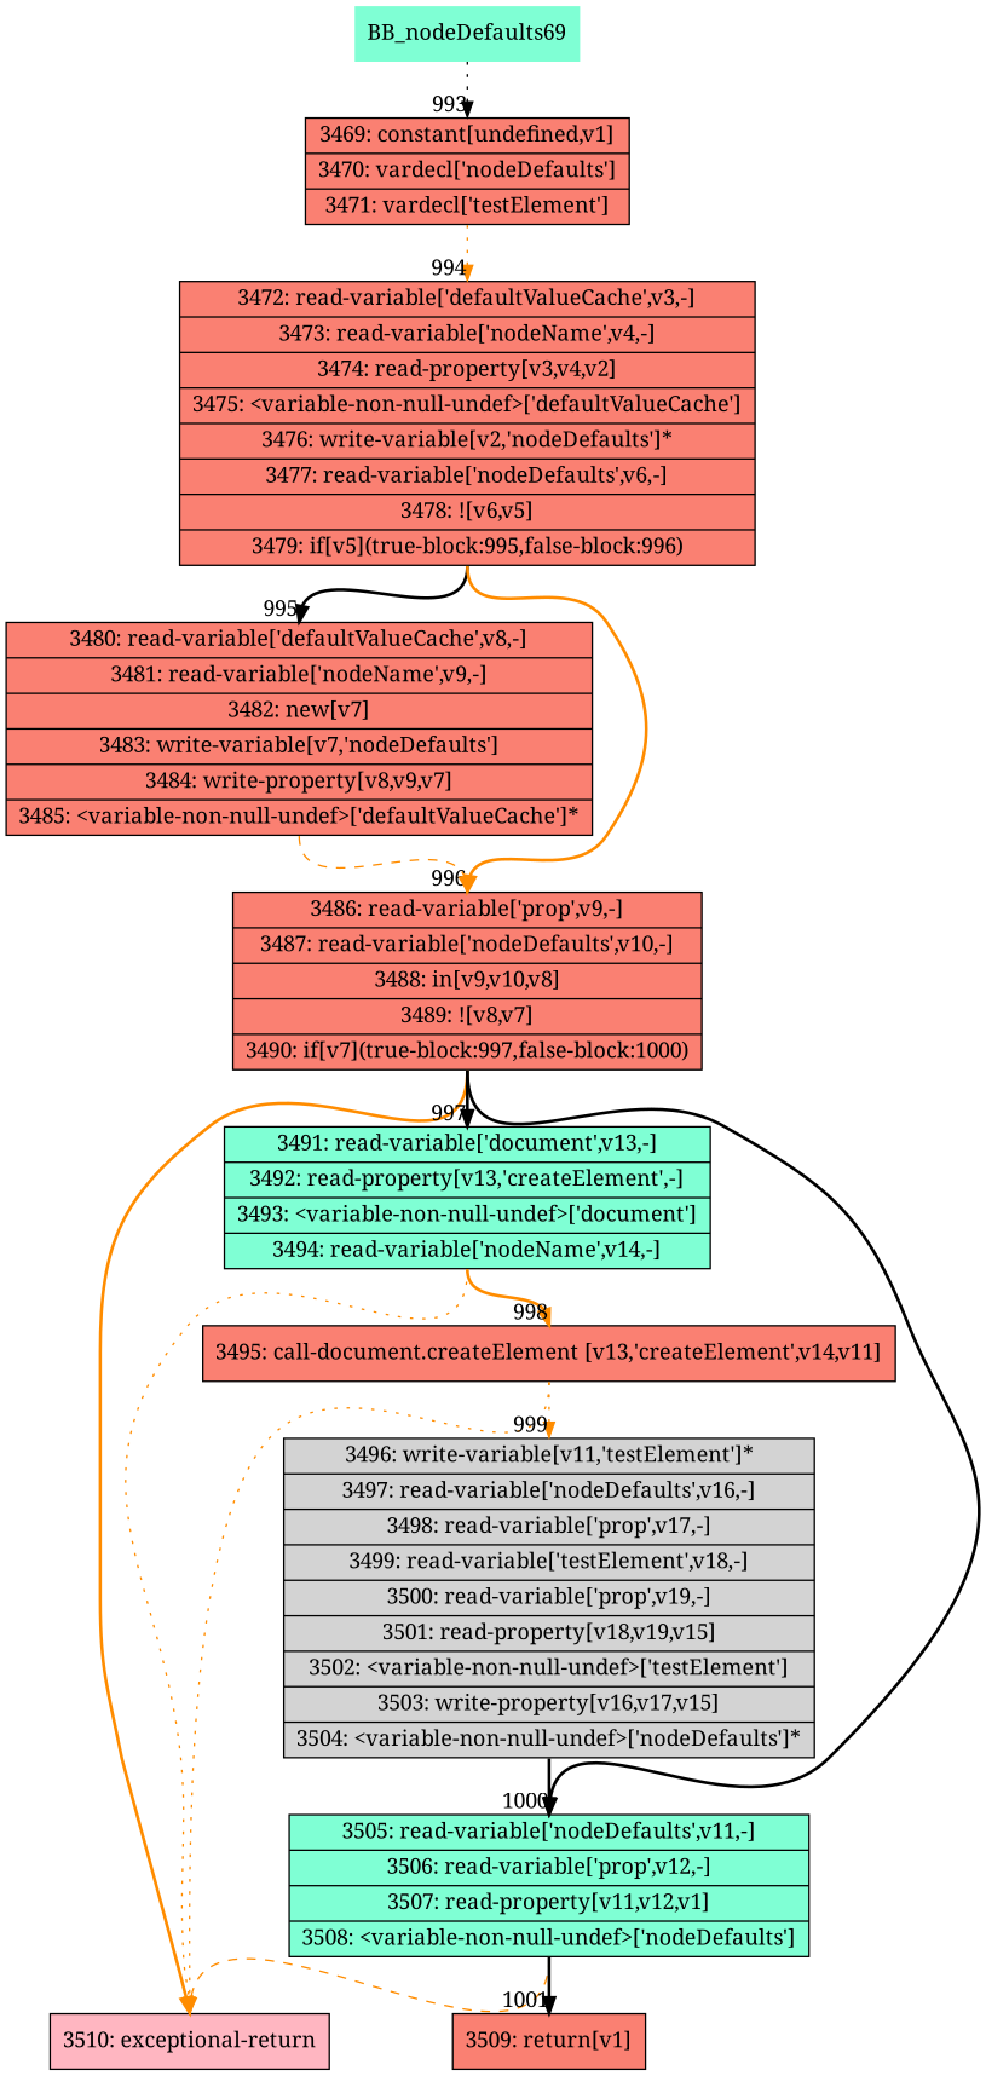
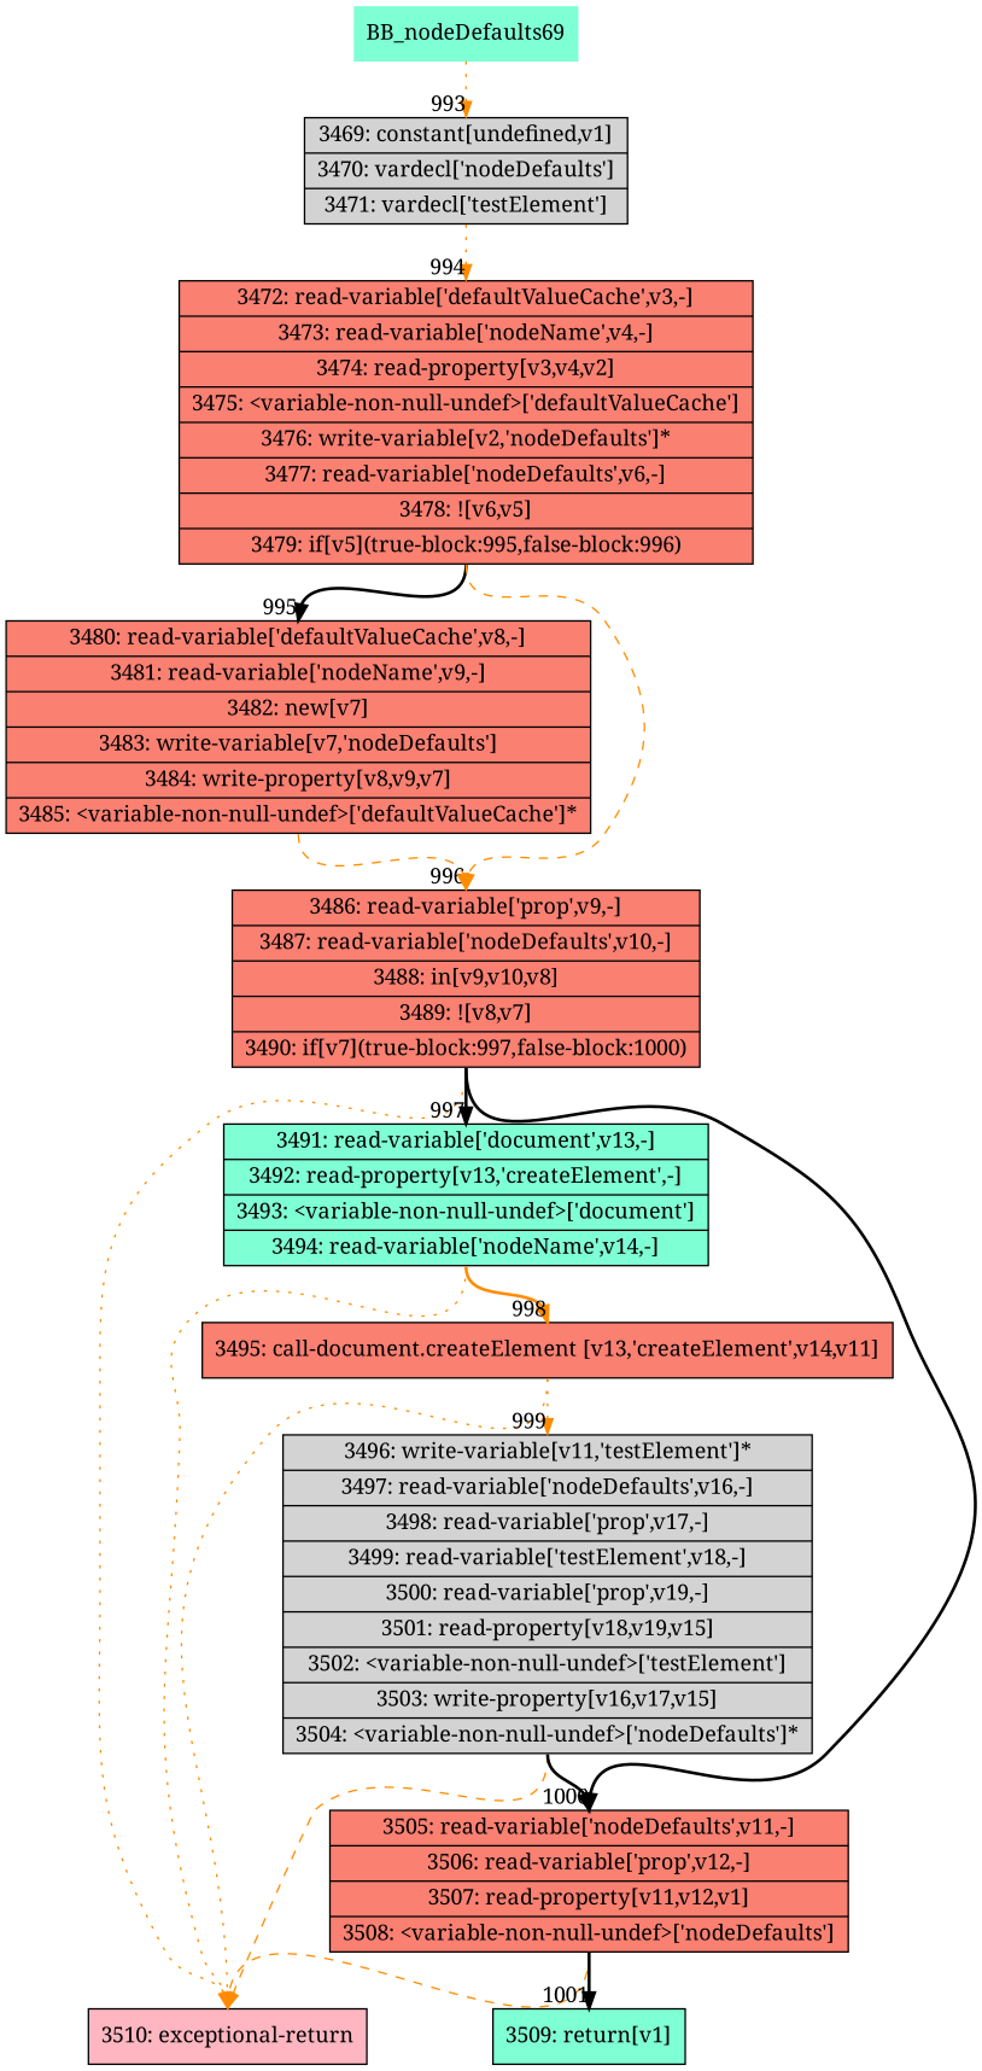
  digraph {
    fontname="Noto Serif"
    rankdir=TD
    node [fillcolor=salmon fontname="Noto Serif" shape=record style=filled]
    edge [color=darkorange fontname="Noto Serif" headport=n style=bold tailport=s]
    n1 [fillcolor=aquamarine label=BB_nodeDefaults69 shape=none]
-   n2 [label="{3469: constant[undefined,v1]|3470: vardecl['nodeDefaults']|3471: vardecl['testElement']}"]
+   n2 [fillcolor=lightgrey label="{3469: constant[undefined,v1]|3470: vardecl['nodeDefaults']|3471: vardecl['testElement']}"]
    n3 [label="{3472: read-variable['defaultValueCache',v3,-]|3473: read-variable['nodeName',v4,-]|3474: read-property[v3,v4,v2]|3475: \<variable-non-null-undef\>['defaultValueCache']|3476: write-variable[v2,'nodeDefaults']*|3477: read-variable['nodeDefaults',v6,-]|3478: ![v6,v5]|3479: if[v5](true-block:995,false-block:996)}"]
    n4 [label="{3480: read-variable['defaultValueCache',v8,-]|3481: read-variable['nodeName',v9,-]|3482: new[v7]|3483: write-variable[v7,'nodeDefaults']|3484: write-property[v8,v9,v7]|3485: \<variable-non-null-undef\>['defaultValueCache']*}"]
    n5 [label="{3486: read-variable['prop',v9,-]|3487: read-variable['nodeDefaults',v10,-]|3488: in[v9,v10,v8]|3489: ![v8,v7]|3490: if[v7](true-block:997,false-block:1000)}"]
    n6 [fillcolor=lightpink label="{3510: exceptional-return}"]
    n7 [fillcolor=aquamarine label="{3491: read-variable['document',v13,-]|3492: read-property[v13,'createElement',-]|3493: \<variable-non-null-undef\>['document']|3494: read-variable['nodeName',v14,-]}"]
-   n8 [fillcolor=aquamarine label="{3505: read-variable['nodeDefaults',v11,-]|3506: read-variable['prop',v12,-]|3507: read-property[v11,v12,v1]|3508: \<variable-non-null-undef\>['nodeDefaults']}"]
+   n8 [label="{3505: read-variable['nodeDefaults',v11,-]|3506: read-variable['prop',v12,-]|3507: read-property[v11,v12,v1]|3508: \<variable-non-null-undef\>['nodeDefaults']}"]
    n9 [label="{3495: call-document.createElement [v13,'createElement',v14,v11]}"]
-   n10 [label="{3509: return[v1]}"]
+   n10 [fillcolor=aquamarine label="{3509: return[v1]}"]
    n11 [fillcolor=lightgrey label="{3496: write-variable[v11,'testElement']*|3497: read-variable['nodeDefaults',v16,-]|3498: read-variable['prop',v17,-]|3499: read-variable['testElement',v18,-]|3500: read-variable['prop',v19,-]|3501: read-property[v18,v19,v15]|3502: \<variable-non-null-undef\>['testElement']|3503: write-property[v16,v17,v15]|3504: \<variable-non-null-undef\>['nodeDefaults']*}"]
-   n1 -> n2 [color=black headlabel="    993" style=dotted]
+   n1 -> n2 [headlabel="    993" style=dotted]
    n2 -> n3 [headlabel="      994" style=dotted]
    n3 -> n4 [color=black headlabel="      995"]
-   n3 -> n5 [headlabel="      996"]
+   n3 -> n5 [headlabel="      996" style=dashed]
    n4 -> n5 [style=dashed]
-   n5 -> n6
+   n5 -> n6 [style=dotted]
    n5 -> n7 [color=black headlabel="      997"]
    n5 -> n8 [color=black headlabel="      1000"]
    n7 -> n6 [style=dotted]
    n7 -> n9 [headlabel="      998"]
    n8 -> n6 [style=dashed]
    n8 -> n10 [color=black headlabel="      1001"]
    n9 -> n6 [style=dotted]
    n9 -> n11 [headlabel="      999" style=dotted]
+   n11 -> n6 [style=dashed]
    n11 -> n8 [color=black]
  }
